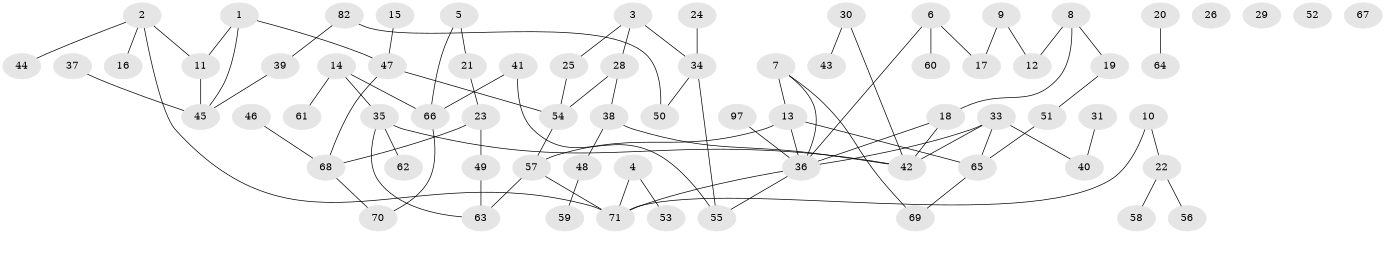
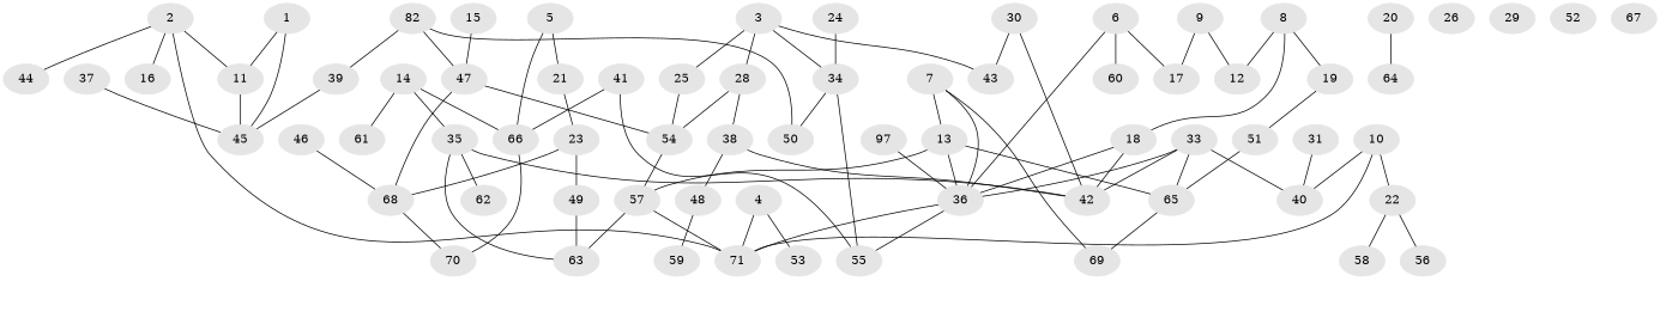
  graph {
    node [color=gray90 style=filled]
    1
    11
    45
    47
    68
    54
    2
    16
    44
    71
    3
    25
    28
    34
    43
    38
    50
    55
    4
    53
    5
    21
    66
    23
    70
    6
    17
    60
    36
    7
    13
    69
    57
    65
    8
    12
    18
    19
    42
    51
    9
    10
    22
    40
    56
    58
    63
    14
    35
    61
    62
    15
    20
    64
    49
    24
    26
    n58 [label=97]
    48
    29
    30
    31
    n63 [label=82]
    39
    33
    37
    59
    41
    46
    52
    67
    1 -- 11
    1 -- 45
-   1 -- 47
+   n63 -- 47
    11 -- 45
    47 -- 68
    47 -- 54
    68 -- 70
    54 -- 57
    2 -- 11
    2 -- 16
    2 -- 44
    2 -- 71
    3 -- 25
    3 -- 28
    3 -- 34
+   3 -- 43
    25 -- 54
    28 -- 54
    28 -- 38
    34 -- 50
    34 -- 55
    38 -- 42
    38 -- 48
    4 -- 71
    4 -- 53
    5 -- 21
    5 -- 66
    21 -- 23
    66 -- 70
    23 -- 68
    23 -- 49
    6 -- 17
    6 -- 60
    6 -- 36
    36 -- 71
    36 -- 55
    7 -- 36
    7 -- 13
    7 -- 69
    13 -- 36
    13 -- 57
    13 -- 65
    57 -- 71
    57 -- 63
    65 -- 69
    8 -- 12
    8 -- 18
    8 -- 19
    18 -- 36
    18 -- 42
    19 -- 51
    51 -- 65
    9 -- 17
    9 -- 12
    10 -- 71
    10 -- 22
+   10 -- 40
    22 -- 56
    22 -- 58
    14 -- 66
    14 -- 35
    14 -- 61
    35 -- 42
    35 -- 63
    35 -- 62
    15 -- 47
    20 -- 64
    49 -- 63
    24 -- 34
    n58 -- 36
    48 -- 59
    30 -- 43
    30 -- 42
    31 -- 40
    n63 -- 50
    n63 -- 39
    39 -- 45
    33 -- 36
    33 -- 65
    33 -- 42
    33 -- 40
    37 -- 45
    41 -- 55
    41 -- 66
    46 -- 68
  }
